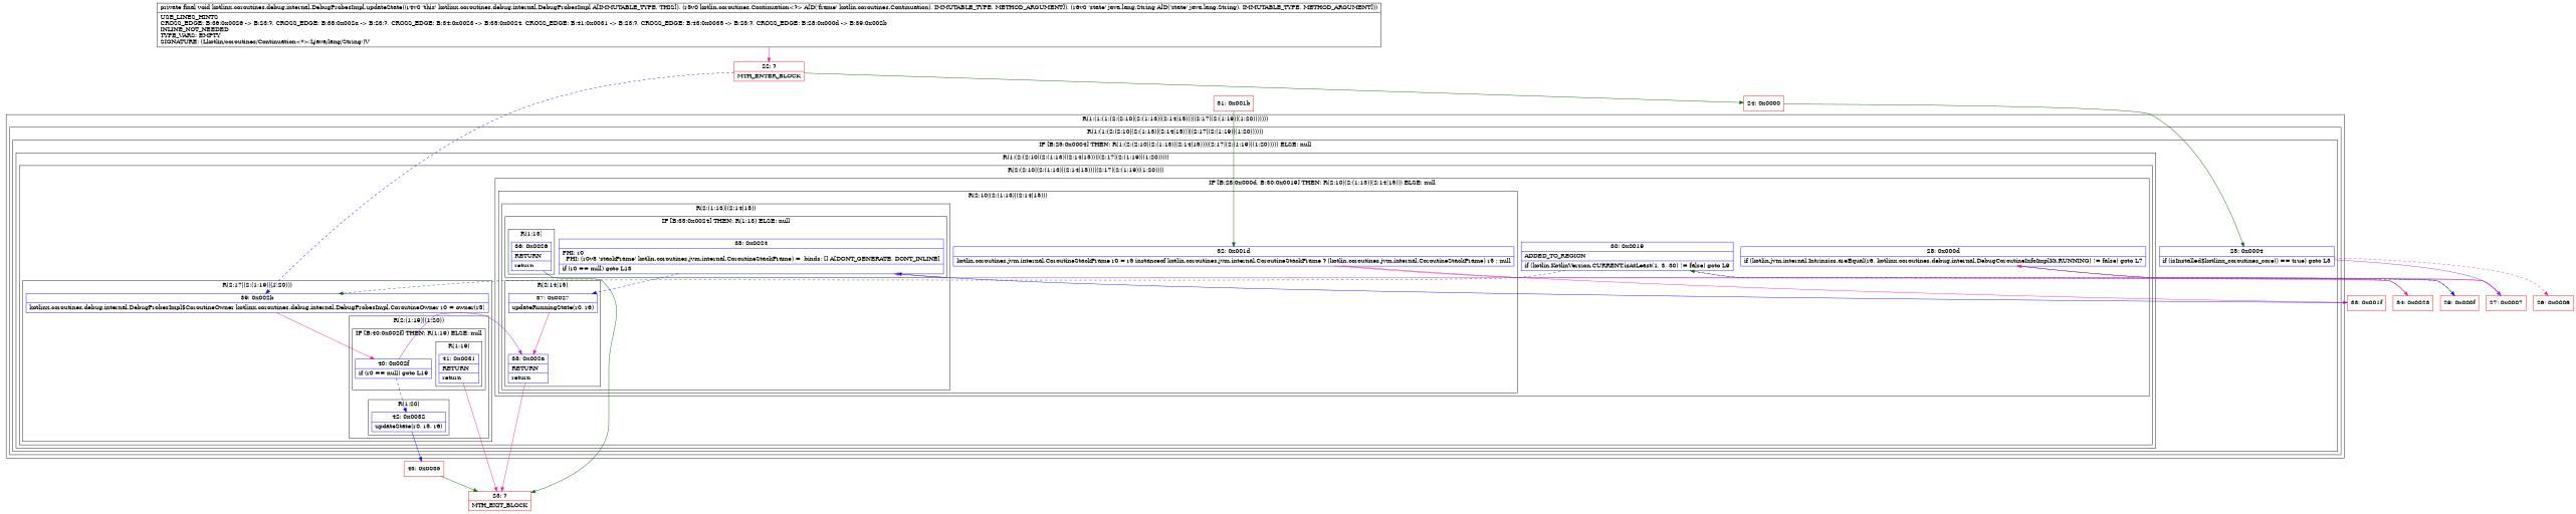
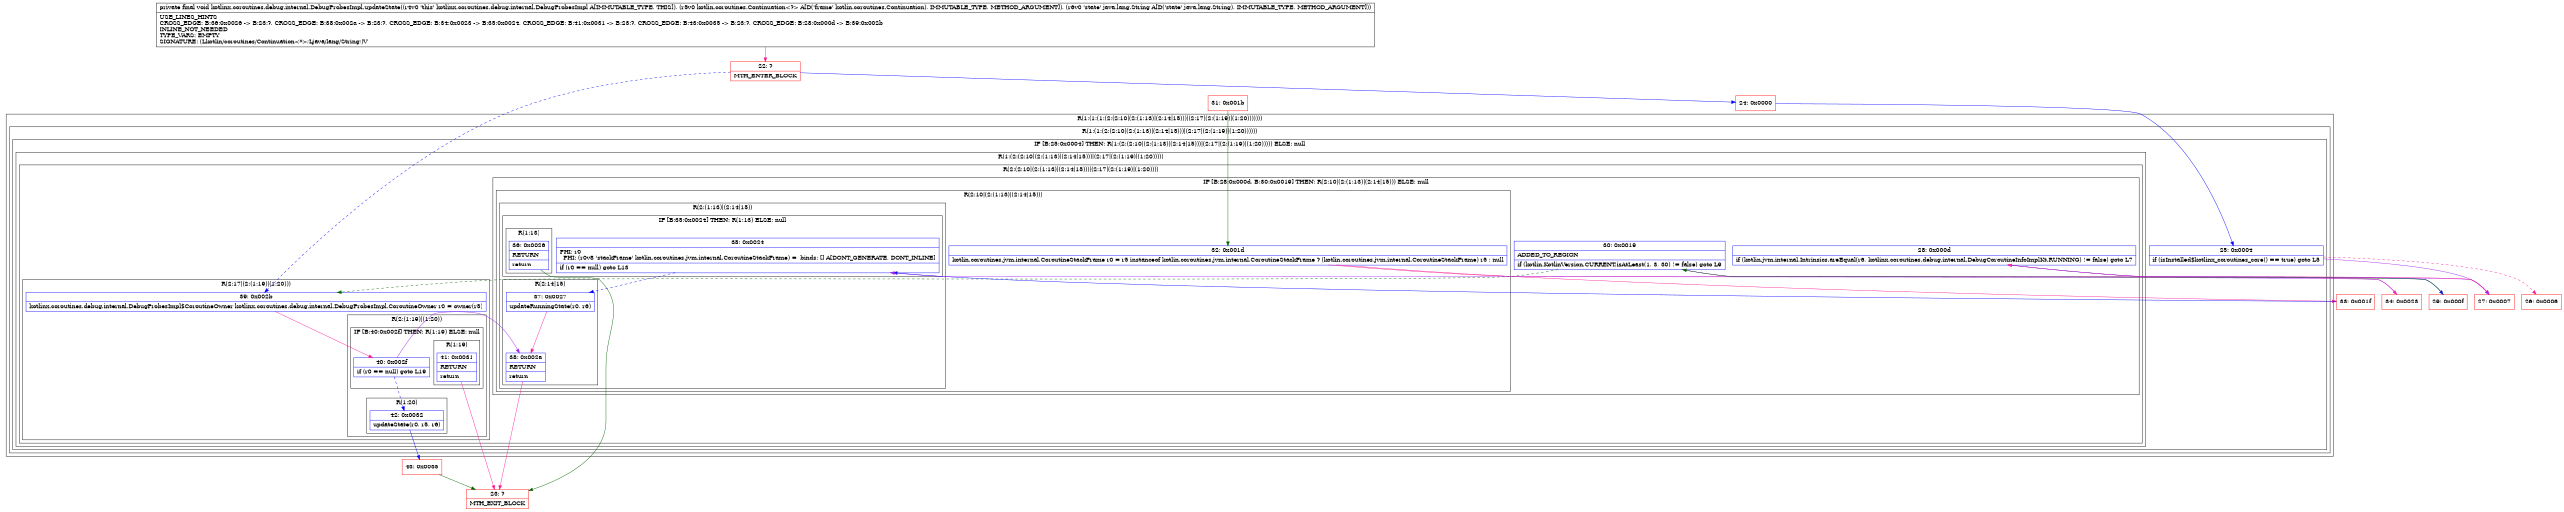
  digraph {
    node [color=blue shape=record]
    edge [color=deeppink]
    n1 [label="{36\:\ 0x0026|RETURN\l|return\l}"]
    n2 [label="{35\:\ 0x0024|PHI: r0 \l  PHI: (r0v8 'stackFrame' kotlin.coroutines.jvm.internal.CoroutineStackFrame) =  binds: [] A[DONT_GENERATE, DONT_INLINE]\l|if (r0 == null) goto L13\l}"]
    n3 [label="{37\:\ 0x0027|updateRunningState(r0, r6)\l}"]
    n4 [label="{38\:\ 0x002a|RETURN\l|return\l}"]
    n5 [label="{32\:\ 0x001d|kotlin.coroutines.jvm.internal.CoroutineStackFrame r0 = r5 instanceof kotlin.coroutines.jvm.internal.CoroutineStackFrame ? (kotlin.coroutines.jvm.internal.CoroutineStackFrame) r5 : null\l}"]
    n6 [label="{28\:\ 0x000d|if (kotlin.jvm.internal.Intrinsics.areEqual(r6, kotlinx.coroutines.debug.internal.DebugCoroutineInfoImplKt.RUNNING) != false) goto L7\l}"]
    n7 [label="{30\:\ 0x0019|ADDED_TO_REGION\l|if (kotlin.KotlinVersion.CURRENT.isAtLeast(1, 3, 30) != false) goto L9\l}"]
    n8 [label="{41\:\ 0x0031|RETURN\l|return\l}"]
    n9 [label="{40\:\ 0x002f|if (r0 == null) goto L19\l}"]
    n10 [label="{42\:\ 0x0032|updateState(r0, r5, r6)\l}"]
    n11 [label="{39\:\ 0x002b|kotlinx.coroutines.debug.internal.DebugProbesImpl$CoroutineOwner kotlinx.coroutines.debug.internal.DebugProbesImpl.CoroutineOwner r0 = owner(r5)\l}"]
    n12 [label="{25\:\ 0x0004|if (isInstalled$kotlinx_coroutines_core() == true) goto L5\l}"]
    n13 [color=red label="{23\:\ ?|MTH_EXIT_BLOCK\l}"]
    n14 [color=red label="{33\:\ 0x001f}"]
    n15 [color=red label="{34\:\ 0x0023}"]
    n16 [color=red label="{29\:\ 0x000f}"]
    n17 [color=red label="{27\:\ 0x0007}"]
    n18 [color=red label="{43\:\ 0x0035}"]
    n19 [color=red label="{26\:\ 0x0006}"]
    n20 [color=red label="{31\:\ 0x001b}"]
    n21 [color=red label="{22\:\ ?|MTH_ENTER_BLOCK\l}"]
    n22 [color=red label="{24\:\ 0x0000}"]
    n23 [label="{private final void kotlinx.coroutines.debug.internal.DebugProbesImpl.updateState((r4v0 'this' kotlinx.coroutines.debug.internal.DebugProbesImpl A[IMMUTABLE_TYPE, THIS]), (r5v0 kotlin.coroutines.Continuation\<?\> A[D('frame' kotlin.coroutines.Continuation), IMMUTABLE_TYPE, METHOD_ARGUMENT]), (r6v0 'state' java.lang.String A[D('state' java.lang.String), IMMUTABLE_TYPE, METHOD_ARGUMENT]))  | USE_LINES_HINTS\lCROSS_EDGE: B:36:0x0026 \-\> B:23:?, CROSS_EDGE: B:38:0x002a \-\> B:23:?, CROSS_EDGE: B:34:0x0023 \-\> B:35:0x0024, CROSS_EDGE: B:41:0x0031 \-\> B:23:?, CROSS_EDGE: B:43:0x0035 \-\> B:23:?, CROSS_EDGE: B:28:0x000d \-\> B:39:0x002b\lINLINE_NOT_NEEDED\lTYPE_VARS: EMPTY\lSIGNATURE: (Lkotlin\/coroutines\/Continuation\<*\>;Ljava\/lang\/String;)V\l}" color=""]
    subgraph cluster_1 {
      label="R(1:(1:(1:(2:(2:10|(2:(1:13)|(2:14|15)))|(2:17|(2:(1:19)|(1:20)))))))"
      subgraph cluster_2 {
        label="R(1:(1:(2:(2:10|(2:(1:13)|(2:14|15)))|(2:17|(2:(1:19)|(1:20))))))"
        subgraph cluster_3 {
          label="IF [B:25:0x0004] THEN: R(1:(2:(2:10|(2:(1:13)|(2:14|15)))|(2:17|(2:(1:19)|(1:20))))) ELSE: null"
          n12
          subgraph cluster_4 {
            label="R(1:(2:(2:10|(2:(1:13)|(2:14|15)))|(2:17|(2:(1:19)|(1:20)))))"
            subgraph cluster_5 {
              label="R(2:(2:10|(2:(1:13)|(2:14|15)))|(2:17|(2:(1:19)|(1:20))))"
              subgraph cluster_6 {
                label="IF [B:28:0x000d, B:30:0x0019] THEN: R(2:10|(2:(1:13)|(2:14|15))) ELSE: null"
                n6
                n7
                subgraph cluster_7 {
                  label="R(2:10|(2:(1:13)|(2:14|15)))"
                  n5
                  subgraph cluster_8 {
                    label="R(2:(1:13)|(2:14|15))"
                    subgraph cluster_9 {
                      label="IF [B:35:0x0024] THEN: R(1:13) ELSE: null"
                      n2
                      subgraph cluster_10 {
                        label="R(1:13)"
                        n1
                      }
                    }
                    subgraph cluster_11 {
                      label="R(2:14|15)"
                      n3
                      n4
                    }
                  }
                }
              }
              subgraph cluster_12 {
                label="R(2:17|(2:(1:19)|(1:20)))"
                n11
                subgraph cluster_13 {
                  label="R(2:(1:19)|(1:20))"
                  subgraph cluster_14 {
                    label="IF [B:40:0x002f] THEN: R(1:19) ELSE: null"
                    n9
                    subgraph cluster_15 {
                      label="R(1:19)"
                      n8
                    }
                  }
                  subgraph cluster_16 {
                    label="R(1:20)"
                    n10
                  }
                }
              }
            }
          }
        }
      }
    }
    n1 -> n13 [color=darkgreen]
    n2 -> n3 [color=blue style=dashed]
    n3 -> n4
    n4 -> n13
    n5 -> n14
    n5 -> n15
    n6 -> n16 [color=blue]
    n7 -> n11 [color=darkgreen style=dashed]
    n7 -> n17 [color=purple]
    n8 -> n13
    n9 -> n4 [color=purple]
    n9 -> n10 [color=blue style=dashed]
    n10 -> n18 [color=blue]
    n11 -> n9
    n12 -> n17 [color=purple]
    n12 -> n19 [style=dashed]
    n14 -> n2 [color=blue]
    n15 -> n2 [color=purple]
-   n16 -> n7 [color=darkgreen style=dashed]
+   n16 -> n7 [color=darkgreen]
    n17 -> n6
    n18 -> n13 [color=darkgreen]
    n20 -> n5 [color=darkgreen]
    n21 -> n11 [color=blue style=dashed]
-   n21 -> n22 [color=darkgreen]
-   n22 -> n12 [color=darkgreen]
+   n21 -> n22 [color=blue]
+   n22 -> n12 [color=blue]
    n23 -> n21
  }
